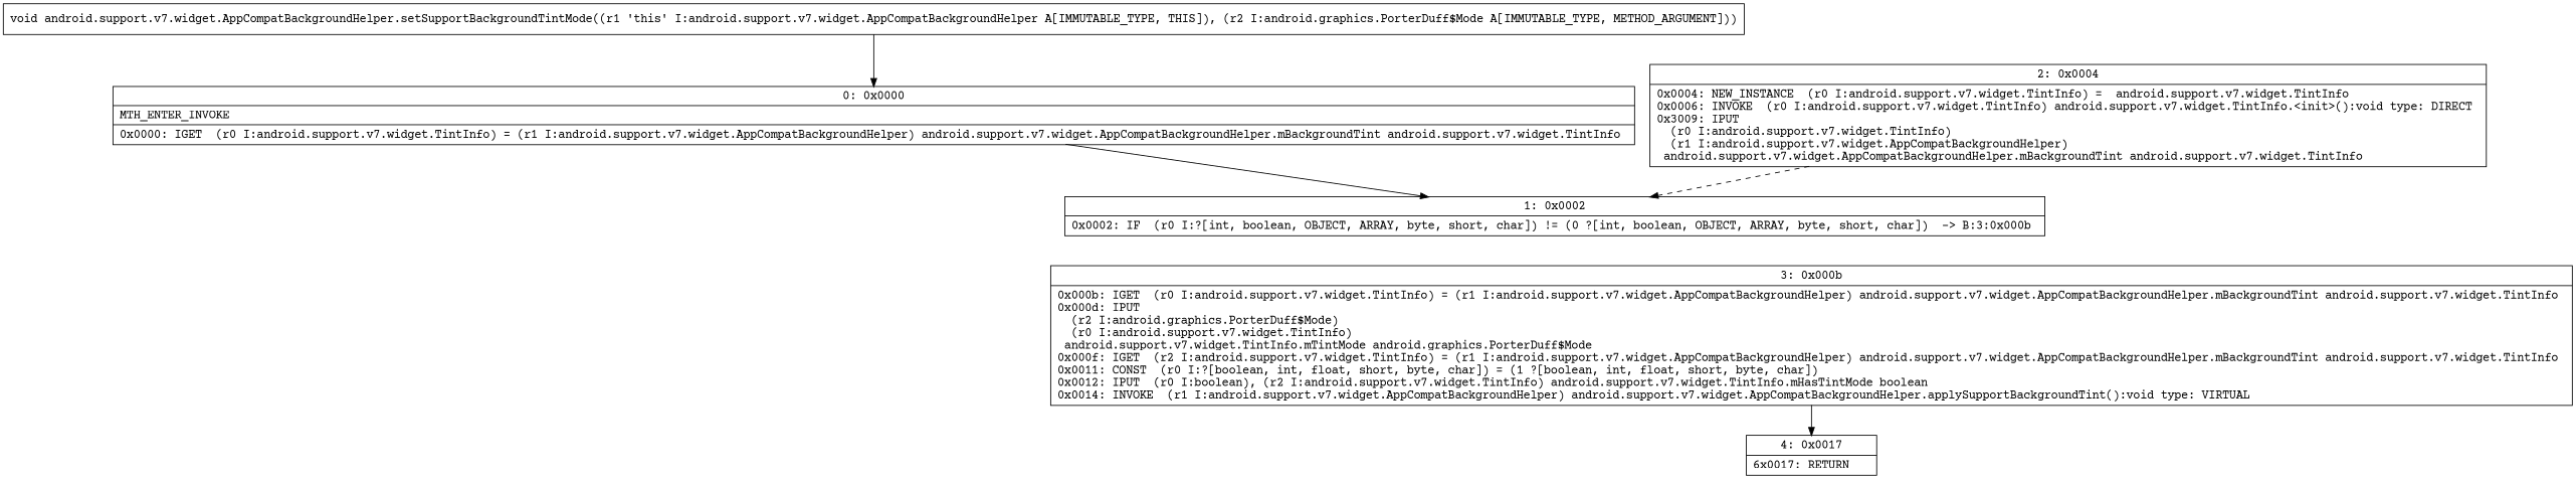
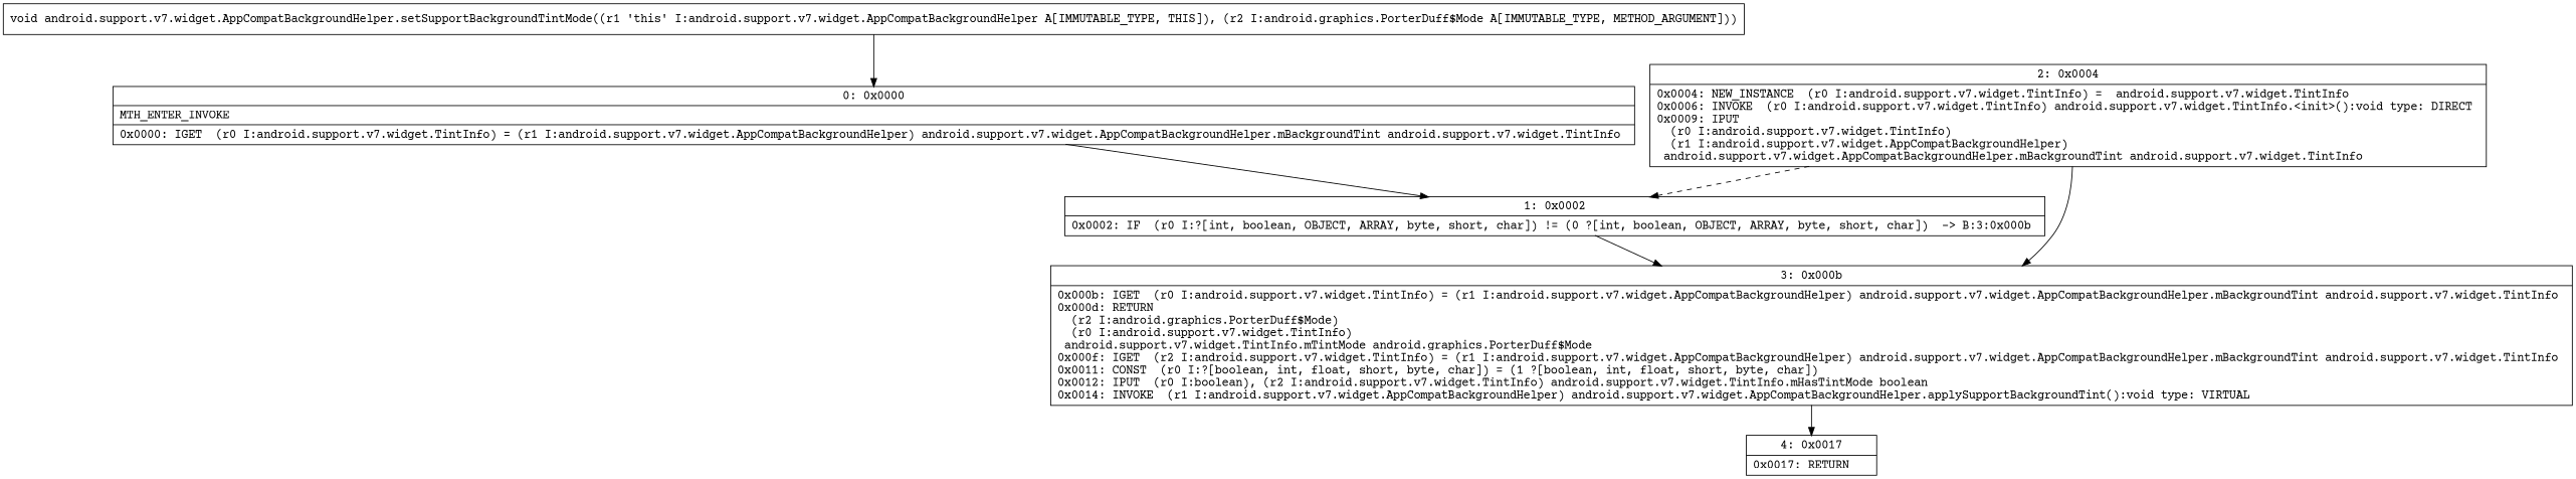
  digraph {
    fontname="Courier Prime"
    node [fontname="Courier Prime" shape=record]
    edge [fontname="Courier Prime"]
    n1 [label="{0\:\ 0x0000|MTH_ENTER_INVOKE\l|0x0000: IGET  (r0 I:android.support.v7.widget.TintInfo) = (r1 I:android.support.v7.widget.AppCompatBackgroundHelper) android.support.v7.widget.AppCompatBackgroundHelper.mBackgroundTint android.support.v7.widget.TintInfo \l}"]
    n2 [label="{1\:\ 0x0002|0x0002: IF  (r0 I:?[int, boolean, OBJECT, ARRAY, byte, short, char]) != (0 ?[int, boolean, OBJECT, ARRAY, byte, short, char])  \-\> B:3:0x000b \l}"]
-   n3 [label="{3\:\ 0x000b|0x000b: IGET  (r0 I:android.support.v7.widget.TintInfo) = (r1 I:android.support.v7.widget.AppCompatBackgroundHelper) android.support.v7.widget.AppCompatBackgroundHelper.mBackgroundTint android.support.v7.widget.TintInfo \l0x000d: IPUT  \l  (r2 I:android.graphics.PorterDuff$Mode)\l  (r0 I:android.support.v7.widget.TintInfo)\l android.support.v7.widget.TintInfo.mTintMode android.graphics.PorterDuff$Mode \l0x000f: IGET  (r2 I:android.support.v7.widget.TintInfo) = (r1 I:android.support.v7.widget.AppCompatBackgroundHelper) android.support.v7.widget.AppCompatBackgroundHelper.mBackgroundTint android.support.v7.widget.TintInfo \l0x0011: CONST  (r0 I:?[boolean, int, float, short, byte, char]) = (1 ?[boolean, int, float, short, byte, char]) \l0x0012: IPUT  (r0 I:boolean), (r2 I:android.support.v7.widget.TintInfo) android.support.v7.widget.TintInfo.mHasTintMode boolean \l0x0014: INVOKE  (r1 I:android.support.v7.widget.AppCompatBackgroundHelper) android.support.v7.widget.AppCompatBackgroundHelper.applySupportBackgroundTint():void type: VIRTUAL \l}"]
-   n4 [label="{2\:\ 0x0004|0x0004: NEW_INSTANCE  (r0 I:android.support.v7.widget.TintInfo) =  android.support.v7.widget.TintInfo \l0x0006: INVOKE  (r0 I:android.support.v7.widget.TintInfo) android.support.v7.widget.TintInfo.\<init\>():void type: DIRECT \l0x3009: IPUT  \l  (r0 I:android.support.v7.widget.TintInfo)\l  (r1 I:android.support.v7.widget.AppCompatBackgroundHelper)\l android.support.v7.widget.AppCompatBackgroundHelper.mBackgroundTint android.support.v7.widget.TintInfo \l}"]
-   n5 [label="{4\:\ 0x0017|6x0017: RETURN   \l}"]
+   n3 [label="{3\:\ 0x000b|0x000b: IGET  (r0 I:android.support.v7.widget.TintInfo) = (r1 I:android.support.v7.widget.AppCompatBackgroundHelper) android.support.v7.widget.AppCompatBackgroundHelper.mBackgroundTint android.support.v7.widget.TintInfo \l0x000d: RETURN  \l  (r2 I:android.graphics.PorterDuff$Mode)\l  (r0 I:android.support.v7.widget.TintInfo)\l android.support.v7.widget.TintInfo.mTintMode android.graphics.PorterDuff$Mode \l0x000f: IGET  (r2 I:android.support.v7.widget.TintInfo) = (r1 I:android.support.v7.widget.AppCompatBackgroundHelper) android.support.v7.widget.AppCompatBackgroundHelper.mBackgroundTint android.support.v7.widget.TintInfo \l0x0011: CONST  (r0 I:?[boolean, int, float, short, byte, char]) = (1 ?[boolean, int, float, short, byte, char]) \l0x0012: IPUT  (r0 I:boolean), (r2 I:android.support.v7.widget.TintInfo) android.support.v7.widget.TintInfo.mHasTintMode boolean \l0x0014: INVOKE  (r1 I:android.support.v7.widget.AppCompatBackgroundHelper) android.support.v7.widget.AppCompatBackgroundHelper.applySupportBackgroundTint():void type: VIRTUAL \l}"]
+   n4 [label="{2\:\ 0x0004|0x0004: NEW_INSTANCE  (r0 I:android.support.v7.widget.TintInfo) =  android.support.v7.widget.TintInfo \l0x0006: INVOKE  (r0 I:android.support.v7.widget.TintInfo) android.support.v7.widget.TintInfo.\<init\>():void type: DIRECT \l0x0009: IPUT  \l  (r0 I:android.support.v7.widget.TintInfo)\l  (r1 I:android.support.v7.widget.AppCompatBackgroundHelper)\l android.support.v7.widget.AppCompatBackgroundHelper.mBackgroundTint android.support.v7.widget.TintInfo \l}"]
+   n5 [label="{4\:\ 0x0017|0x0017: RETURN   \l}"]
    n6 [label="{void android.support.v7.widget.AppCompatBackgroundHelper.setSupportBackgroundTintMode((r1 'this' I:android.support.v7.widget.AppCompatBackgroundHelper A[IMMUTABLE_TYPE, THIS]), (r2 I:android.graphics.PorterDuff$Mode A[IMMUTABLE_TYPE, METHOD_ARGUMENT])) }"]
    n1 -> n2
+   n2 -> n3
    n3 -> n5
    n4 -> n2 [style=dashed]
+   n4 -> n3
    n6 -> n1
  }
